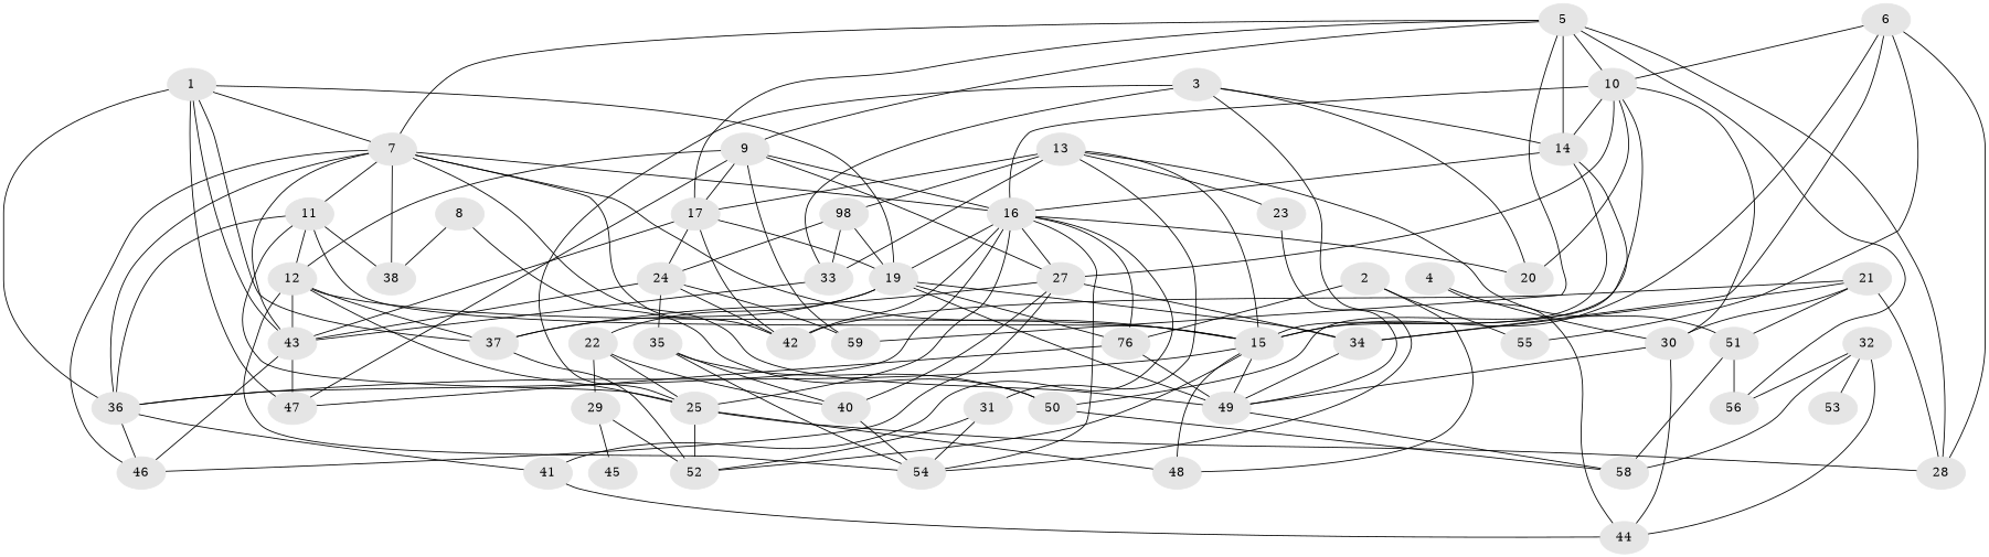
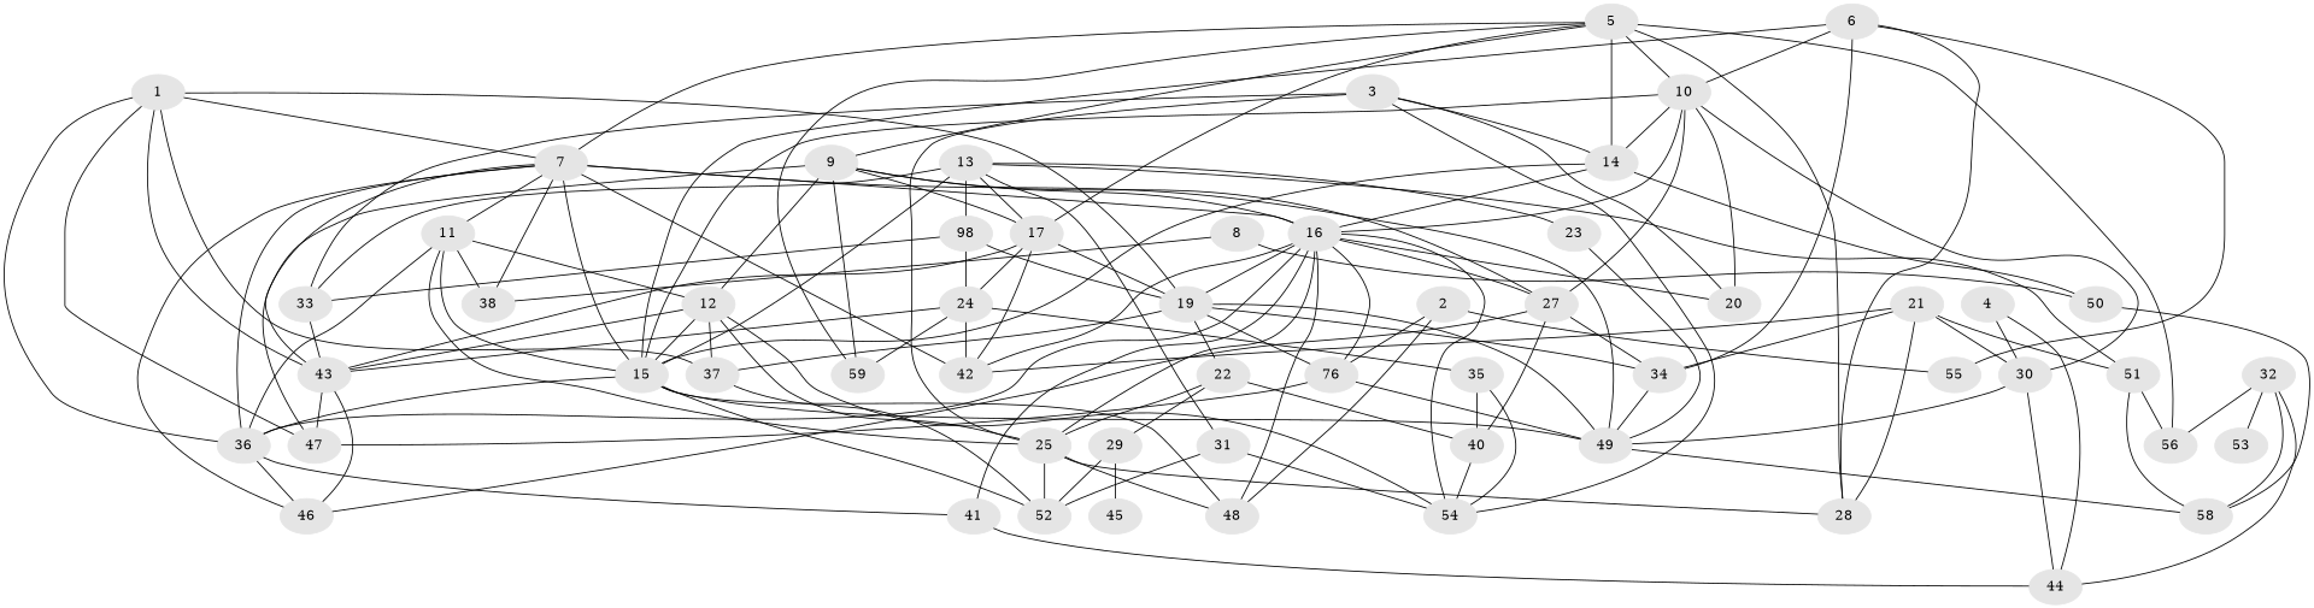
  graph {
    node [color=gray90 style=filled]
    edge [weight=1.0]
    1
    7
    19
    36
    37
    43
    47
    15
    11
    16
    38
    42
    46
    49
    n15 [label=76]
    34
    22
    41
    52
    2
    48
    55
    3
    14
    20
    25
    33
    54
    50
    28
    4
    30
    44
    5
    9
    10
    17
    56
    59
    12
    27
    24
    6
    58
    8
    40
    13
    n48 [label=98]
    23
    31
    51
    35
    29
    21
    45
    32
    53
    1 -- 7
    1 -- 19
    1 -- 36
    1 -- 37
    1 -- 43
    1 -- 47
    7 -- 36
    7 -- 43 [weight=2.0]
    7 -- 15
    7 -- 11
    7 -- 16
    7 -- 38
    7 -- 42
    7 -- 46
    7 -- 49 [weight=3.0]
    19 -- 37
    19 -- 49 [weight=2.0]
    19 -- n15 [weight=2.0]
    19 -- 34
    19 -- 22 [weight=2.0]
    36 -- 46
    36 -- 41
    37 -- 52
    43 -- 47 [weight=2.0]
    43 -- 46
    15 -- 36
    15 -- 49
    15 -- 52
    15 -- 48
    11 -- 36
    11 -- 15
    11 -- 38
    11 -- 25
    11 -- 12
    16 -- 19
    16 -- 36
    16 -- 42
    16 -- n15
    16 -- 41
+   16 -- 48
    16 -- 20
    16 -- 25 [weight=2.0]
    16 -- 54
    16 -- 27
    49 -- 58
    n15 -- 47
    n15 -- 49
    34 -- 49
    22 -- 25
    22 -- 40
    22 -- 29
    41 -- 44
    2 -- n15
    2 -- 48
    2 -- 55
    3 -- 14
    3 -- 20
    3 -- 25 [weight=2.0]
    3 -- 33
    3 -- 54
    14 -- 15
    14 -- 16
    14 -- 50
    25 -- 52
    25 -- 48
    25 -- 28
    33 -- 43
    50 -- 58
    4 -- 30
    4 -- 44
    30 -- 49
    30 -- 44
    5 -- 7
    5 -- 14
    5 -- 28
    5 -- 9
    5 -- 10 [weight=2.0]
    5 -- 17
    5 -- 56
    5 -- 59
    9 -- 47
    9 -- 16
    9 -- 17
    9 -- 59
    9 -- 12
    9 -- 27
    10 -- 15
    10 -- 16
    10 -- 14
    10 -- 20
    10 -- 30
    10 -- 27 [weight=2.0]
    17 -- 19
    17 -- 43
    17 -- 42
    17 -- 24
    12 -- 37
    12 -- 43
    12 -- 15 [weight=2.0]
    12 -- 25
    12 -- 54
-   27 -- 37
    27 -- 46
    27 -- 34 [weight=3.0]
    27 -- 40
    24 -- 43
    24 -- 42
    24 -- 59
    24 -- 35
    6 -- 15
    6 -- 34
    6 -- 55
    6 -- 28
    6 -- 10
    8 -- 38
    8 -- 50
    40 -- 54
    13 -- 15
    13 -- 33 [weight=3.0]
    13 -- 17
    13 -- n48
    13 -- 23
    13 -- 31
    13 -- 51
    n48 -- 19
    n48 -- 33
    n48 -- 24
    23 -- 49
    31 -- 52
    31 -- 54
    51 -- 56
    51 -- 58
    35 -- 54
-   35 -- 50
    35 -- 40
    29 -- 52
    29 -- 45
    21 -- 42
    21 -- 34
    21 -- 28
    21 -- 30
    21 -- 51
    32 -- 44
    32 -- 56
    32 -- 58
    32 -- 53
  }
